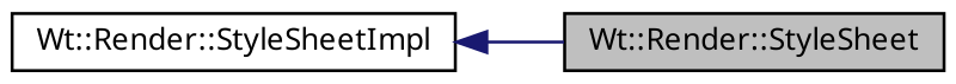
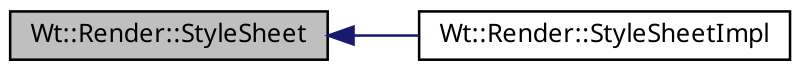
  digraph {
    rankdir=LR
    fontname="Noto Sans"
    node [color=black fontname="Noto Sans" fontsize=10 shape=record style=filled]
    n1 [fillcolor=grey75 fontcolor=black height=0.2 label="Wt::Render::StyleSheet" width=0.4]
    n2 [fillcolor=white height=0.2 label="Wt::Render::StyleSheetImpl" width=0.4]
-   n2 -> n1 [color=midnightblue dir=back fontname="Noto Sans" fontsize=10 labelfontname=Helvetica labelfontsize=10 style=solid]
+   n1 -> n2 [color=midnightblue dir=back fontname="Noto Sans" fontsize=10 labelfontname=Helvetica labelfontsize=10 style=solid]
  }
